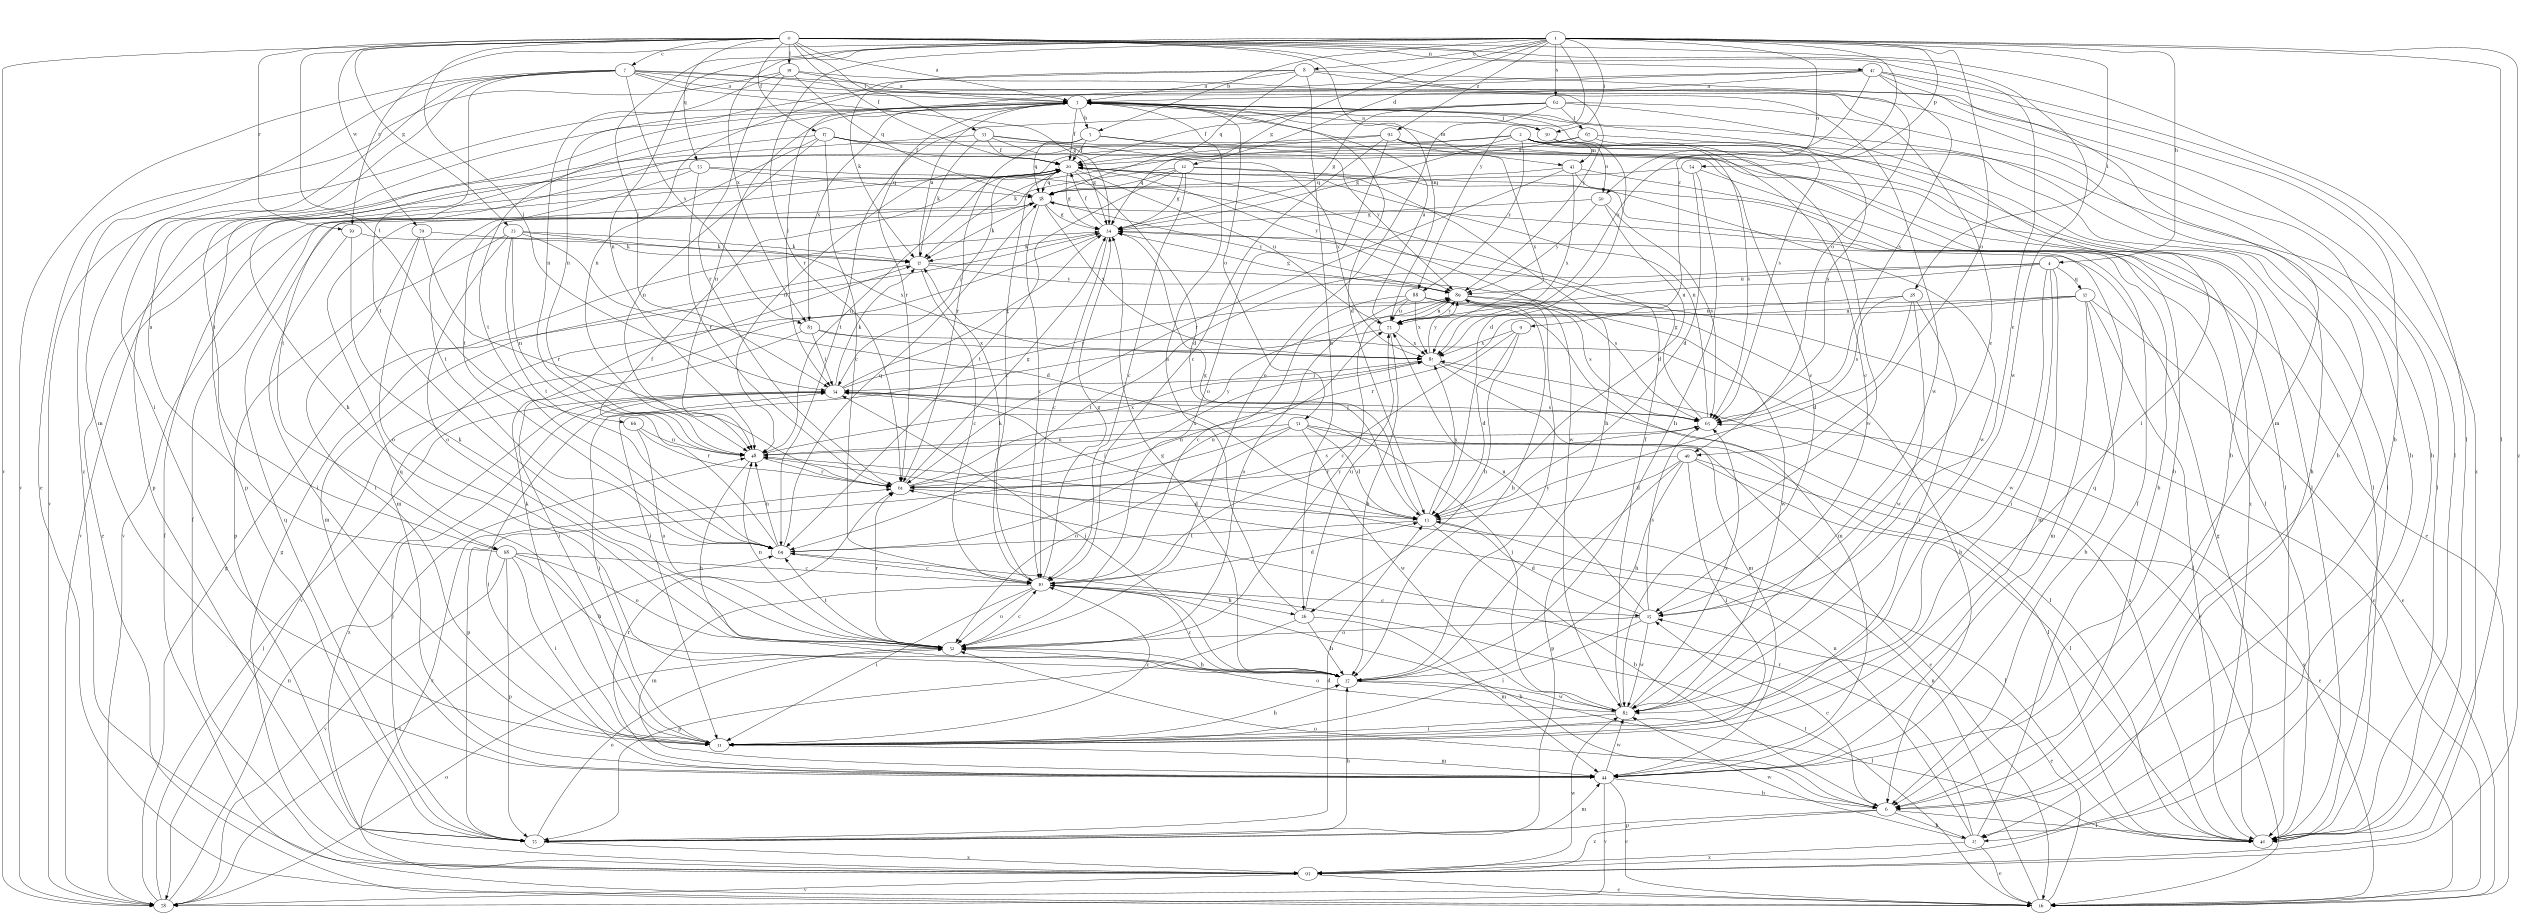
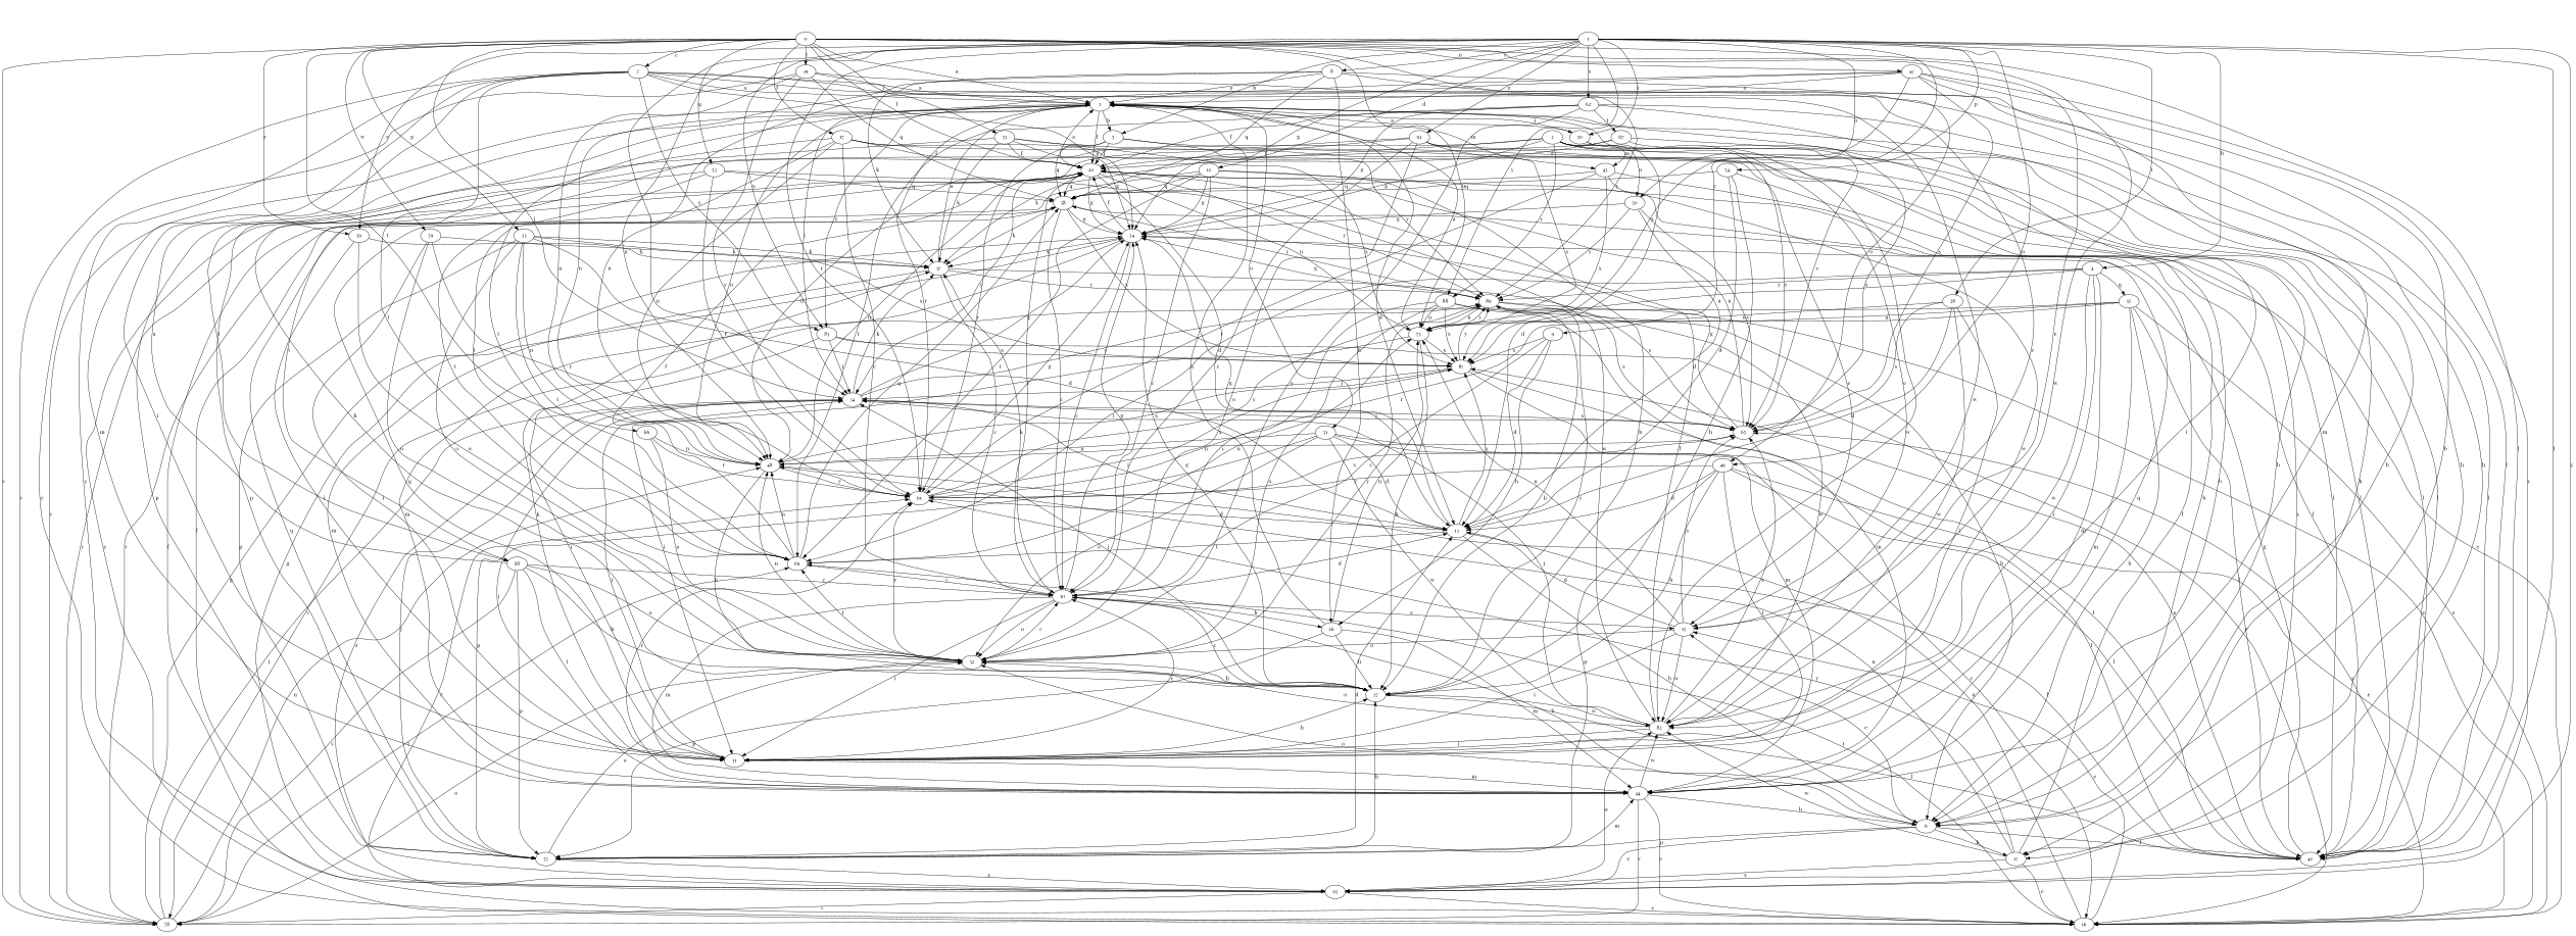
  strict digraph {
    fontname="Playfair Display"
    node [fontname="Playfair Display"]
    edge [fontname="Playfair Display"]
    0
    3
    7
    15
    17
    20
    23
    33
    34
    39
    40
    47
    49
    n14 [label=53]
    59
    66
    73
    78
    79
    82
    5
    30
    48
    61
    83
    43
    65
    68
    6
    13
    25
    51
    69
    24
    93
    31
    44
    52
    10
    27
    89
    58
    37
    55
    85
    16
    1
    4
    8
    9
    12
    28
    50
    54
    62
    88
    92
    57
    26
    67
    2
    0 -> 3 [label=a]
    0 -> 7 [label=c]
    0 -> 15 [label=e]
    0 -> 17 [label=f]
    0 -> 20 [label=f]
    0 -> 23 [label=g]
    0 -> 33 [label=j]
    0 -> 34 [label=j]
    0 -> 39 [label=l]
    0 -> 40 [label=l]
    0 -> 47 [label=n]
    0 -> 49 [label=o]
    0 -> n14 [label=q]
    0 -> 59 [label=r]
    0 -> 66 [label=t]
    0 -> 73 [label=u]
    0 -> 78 [label=v]
    0 -> 79 [label=w]
    0 -> 82 [label=w]
    3 -> 20 [label=f]
    3 -> 78 [label=v]
    3 -> 5 [label=b]
    3 -> 30 [label=i]
    3 -> 48 [label=n]
    3 -> 61 [label=r]
    3 -> 83 [label=x]
    3 -> 43 [label=m]
    3 -> 65 [label=s]
    3 -> 68 [label=t]
    3 -> 6 [label=b]
    3 -> 13 [label=d]
    3 -> 25 [label=h]
    3 -> 51 [label=o]
    3 -> 69 [label=t]
    7 -> 3 [label=a]
    7 -> 15 [label=e]
    7 -> 78 [label=v]
    7 -> 82 [label=w]
    7 -> 83 [label=x]
    7 -> 25 [label=h]
    7 -> 69 [label=t]
    7 -> 24 [label=g]
    7 -> 93 [label=z]
    7 -> 31 [label=i]
    7 -> 44 [label=m]
    15 -> 73 [label=u]
    15 -> 82 [label=w]
    15 -> 65 [label=s]
    15 -> 13 [label=d]
    15 -> 31 [label=i]
    15 -> 52 [label=o]
    17 -> 15 [label=e]
    17 -> 20 [label=f]
    17 -> 40 [label=l]
    17 -> 48 [label=n]
    17 -> 69 [label=t]
    17 -> 10 [label=c]
    17 -> 27 [label=h]
+   20 -> 3 [label=a]
    20 -> 34 [label=j]
    20 -> 73 [label=u]
    20 -> 78 [label=v]
    20 -> 48 [label=n]
    20 -> 13 [label=d]
    20 -> 24 [label=g]
    20 -> 10 [label=c]
    20 -> 89 [label=y]
    20 -> 58 [label=q]
    23 -> 48 [label=n]
    23 -> 13 [label=d]
    23 -> 69 [label=t]
    23 -> 52 [label=o]
    23 -> 37 [label=k]
    23 -> 55 [label=p]
    23 -> 85 [label=x]
    33 -> 20 [label=f]
    33 -> 6 [label=b]
    33 -> 24 [label=g]
    33 -> 37 [label=k]
    33 -> 55 [label=p]
    33 -> 85 [label=x]
    34 -> 65 [label=s]
    34 -> 24 [label=g]
    34 -> 93 [label=z]
    34 -> 89 [label=y]
    34 -> 37 [label=k]
    39 -> 3 [label=a]
    39 -> 48 [label=n]
    39 -> 61 [label=r]
    39 -> 89 [label=y]
    39 -> 58 [label=q]
    39 -> 16 [label=e]
    40 -> 24 [label=g]
    40 -> 85 [label=x]
    47 -> 3 [label=a]
    47 -> 34 [label=j]
    47 -> 48 [label=n]
    47 -> 65 [label=s]
    47 -> 6 [label=b]
    47 -> 93 [label=z]
    47 -> 44 [label=m]
    47 -> 85 [label=x]
    49 -> 40 [label=l]
    49 -> 61 [label=r]
    49 -> 13 [label=d]
    49 -> 31 [label=i]
    49 -> 27 [label=h]
    49 -> 55 [label=p]
    49 -> 16 [label=e]
    n14 -> 82 [label=w]
    n14 -> 61 [label=r]
    n14 -> 69 [label=t]
    n14 -> 58 [label=q]
    n14 -> 16 [label=e]
    59 -> 31 [label=i]
-   59 -> 52 [label=k]
+   59 -> 52 [label=o]
    59 -> 37 [label=k]
    66 -> 48 [label=n]
    66 -> 61 [label=r]
    66 -> 52 [label=o]
    73 -> 3 [label=a]
    73 -> 31 [label=i]
    73 -> 27 [label=h]
    73 -> 89 [label=y]
    73 -> 85 [label=x]
    78 -> 34 [label=j]
    78 -> 48 [label=n]
    78 -> 69 [label=t]
    78 -> 24 [label=g]
    78 -> 52 [label=o]
    79 -> 61 [label=r]
    79 -> 31 [label=i]
    79 -> 52 [label=o]
    79 -> 37 [label=k]
    82 -> 20 [label=f]
    82 -> 34 [label=j]
    82 -> 65 [label=s]
    82 -> 31 [label=i]
    82 -> 52 [label=o]
    5 -> 20 [label=f]
    5 -> 40 [label=l]
    5 -> 61 [label=r]
    5 -> 89 [label=y]
    5 -> 58 [label=q]
    30 -> 3 [label=a]
    30 -> 82 [label=w]
    30 -> 13 [label=d]
    48 -> 61 [label=r]
    48 -> 27 [label=h]
    48 -> 85 [label=x]
    61 -> 65 [label=s]
    61 -> 13 [label=d]
    61 -> 24 [label=g]
    61 -> 89 [label=y]
    61 -> 85 [label=x]
    83 -> 34 [label=j]
    83 -> 31 [label=i]
    83 -> 85 [label=x]
    83 -> 16 [label=e]
    43 -> 40 [label=l]
    43 -> 61 [label=r]
    43 -> 6 [label=b]
    43 -> 58 [label=q]
    43 -> 85 [label=x]
    65 -> 20 [label=n]
    65 -> 34 [label=j]
    65 -> 48 [label=n]
    65 -> 24 [label=g]
    68 -> 3 [label=a]
    68 -> 78 [label=v]
    68 -> 31 [label=i]
    68 -> 52 [label=o]
    68 -> 10 [label=c]
    68 -> 27 [label=h]
    68 -> 55 [label=p]
    6 -> 15 [label=e]
    6 -> 40 [label=l]
    6 -> 25 [label=h]
    6 -> 93 [label=z]
    6 -> 52 [label=o]
    6 -> 55 [label=p]
    13 -> 34 [label=j]
    13 -> 40 [label=l]
    13 -> 6 [label=b]
    13 -> 69 [label=t]
    13 -> 24 [label=g]
    13 -> 85 [label=x]
    25 -> 20 [label=f]
    25 -> 82 [label=w]
    25 -> 48 [label=n]
    25 -> 61 [label=r]
    25 -> 93 [label=z]
    25 -> 16 [label=e]
    51 -> 40 [label=l]
    51 -> 82 [label=w]
    51 -> 48 [label=n]
    51 -> 13 [label=d]
    51 -> 52 [label=o]
    51 -> 55 [label=p]
    51 -> 16 [label=e]
    69 -> 20 [label=f]
    69 -> 73 [label=u]
    69 -> 48 [label=n]
    69 -> 10 [label=c]
    69 -> 58 [label=q]
    24 -> 20 [label=f]
    24 -> 44 [label=m]
    24 -> 10 [label=c]
    24 -> 37 [label=k]
    93 -> 20 [label=f]
    93 -> 78 [label=v]
    93 -> 82 [label=w]
    93 -> 61 [label=r]
    93 -> 24 [label=g]
    93 -> 16 [label=e]
    31 -> 34 [label=j]
    31 -> 44 [label=m]
    31 -> 10 [label=c]
    31 -> 27 [label=h]
    31 -> 58 [label=q]
    31 -> 37 [label=k]
    44 -> 34 [label=j]
    44 -> 78 [label=v]
    44 -> 82 [label=w]
    44 -> 61 [label=r]
    44 -> 6 [label=b]
    44 -> 58 [label=q]
    44 -> 16 [label=e]
    52 -> 48 [label=n]
    52 -> 61 [label=r]
    52 -> 69 [label=t]
    52 -> 10 [label=c]
    52 -> 27 [label=h]
    52 -> 89 [label=y]
    10 -> 15 [label=e]
    10 -> 6 [label=b]
    10 -> 13 [label=d]
    10 -> 24 [label=g]
    10 -> 31 [label=i]
    10 -> 44 [label=m]
    10 -> 52 [label=o]
    10 -> 37 [label=k]
    10 -> 26 [label=h]
    27 -> 34 [label=j]
    27 -> 40 [label=l]
    27 -> 82 [label=w]
    27 -> 24 [label=g]
    27 -> 10 [label=c]
    27 -> 89 [label=y]
    89 -> 73 [label=u]
    89 -> 82 [label=w]
    89 -> 65 [label=s]
    89 -> 24 [label=g]
    89 -> 27 [label=h]
    89 -> 16 [label=e]
    58 -> 24 [label=g]
    58 -> 10 [label=c]
    58 -> 89 [label=y]
    58 -> 37 [label=k]
    58 -> 85 [label=x]
    37 -> 3 [label=a]
    37 -> 65 [label=s]
    37 -> 44 [label=m]
    37 -> 10 [label=c]
    37 -> 89 [label=y]
    55 -> 34 [label=j]
    55 -> 13 [label=d]
    55 -> 93 [label=z]
    55 -> 44 [label=m]
    55 -> 52 [label=o]
    55 -> 27 [label=h]
    55 -> 58 [label=q]
    85 -> 34 [label=j]
    85 -> 40 [label=l]
    85 -> 44 [label=m]
    85 -> 89 [label=y]
    16 -> 15 [label=e]
    16 -> 20 [label=f]
    16 -> 48 [label=n]
    16 -> 65 [label=s]
    16 -> 69 [label=t]
    1 -> 34 [label=j]
    1 -> 40 [label=l]
    1 -> 49 [label=o]
    1 -> 59 [label=r]
    1 -> 5 [label=b]
    1 -> 30 [label=i]
    1 -> 48 [label=n]
    1 -> 61 [label=r]
    1 -> 83 [label=x]
    1 -> 24 [label=g]
    1 -> 93 [label=z]
    1 -> 4 [label=b]
    1 -> 8 [label=c]
    1 -> 9 [label=c]
    1 -> 12 [label=d]
    1 -> 28 [label=i]
    1 -> 50 [label=o]
    1 -> 54 [label=p]
    1 -> 62 [label=s]
    1 -> 88 [label=y]
    1 -> 92 [label=z]
    4 -> 73 [label=u]
    4 -> 82 [label=w]
    4 -> 69 [label=t]
    4 -> 31 [label=i]
    4 -> 44 [label=m]
-   4 -> 89 [label=u]
+   4 -> 89 [label=y]
    4 -> 57 [label=q]
    8 -> 3 [label=a]
    8 -> 40 [label=l]
    8 -> 48 [label=n]
    8 -> 25 [label=h]
    8 -> 58 [label=q]
    8 -> 37 [label=k]
    8 -> 26 [label=h]
    9 -> 13 [label=d]
    9 -> 10 [label=c]
    9 -> 85 [label=x]
    9 -> 26 [label=h]
    12 -> 78 [label=v]
    12 -> 82 [label=w]
    12 -> 69 [label=t]
    12 -> 24 [label=g]
    12 -> 10 [label=c]
    12 -> 27 [label=h]
    12 -> 58 [label=q]
    28 -> 73 [label=u]
    28 -> 82 [label=w]
    28 -> 65 [label=s]
    28 -> 13 [label=d]
    28 -> 31 [label=i]
    50 -> 65 [label=s]
    50 -> 13 [label=d]
    50 -> 24 [label=g]
    50 -> 89 [label=y]
    54 -> 13 [label=d]
    54 -> 27 [label=h]
    54 -> 58 [label=q]
    54 -> 16 [label=e]
    62 -> 20 [label=f]
    62 -> 6 [label=b]
    62 -> 69 [label=t]
    62 -> 24 [label=g]
    62 -> 31 [label=i]
    62 -> 52 [label=o]
    62 -> 67 [label=t]
    88 -> 73 [label=u]
    88 -> 6 [label=b]
    88 -> 44 [label=m]
    88 -> 52 [label=o]
    88 -> 10 [label=c]
    88 -> 85 [label=x]
    92 -> 20 [label=f]
    92 -> 40 [label=l]
    92 -> 48 [label=n]
    92 -> 93 [label=z]
    92 -> 52 [label=o]
    92 -> 10 [label=c]
    92 -> 85 [label=x]
    57 -> 40 [label=l]
    57 -> 73 [label=u]
    57 -> 78 [label=v]
    57 -> 61 [label=r]
    57 -> 6 [label=b]
    57 -> 44 [label=m]
    57 -> 16 [label=e]
    26 -> 3 [label=a]
    26 -> 73 [label=u]
    26 -> 44 [label=m]
    26 -> 27 [label=h]
    26 -> 55 [label=p]
    67 -> 20 [label=f]
    67 -> 40 [label=l]
    67 -> 65 [label=s]
    67 -> 55 [label=p]
    2 -> 15 [label=e]
    2 -> 40 [label=l]
    2 -> 43 [label=m]
    2 -> 65 [label=s]
    2 -> 68 [label=t]
    2 -> 24 [label=g]
    2 -> 37 [label=k]
    2 -> 50 [label=o]
    2 -> 88 [label=y]
  }
